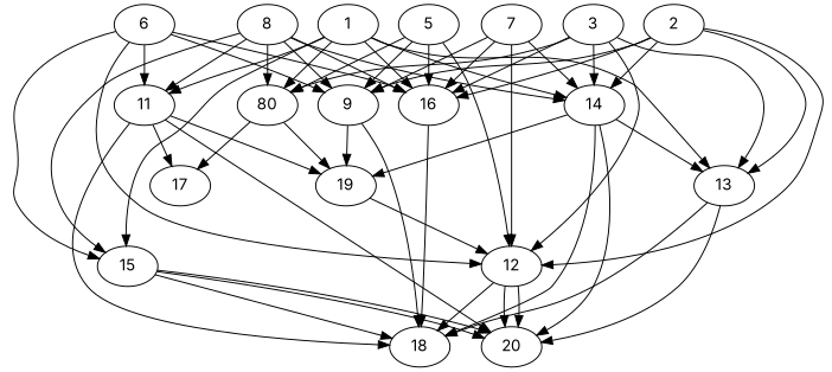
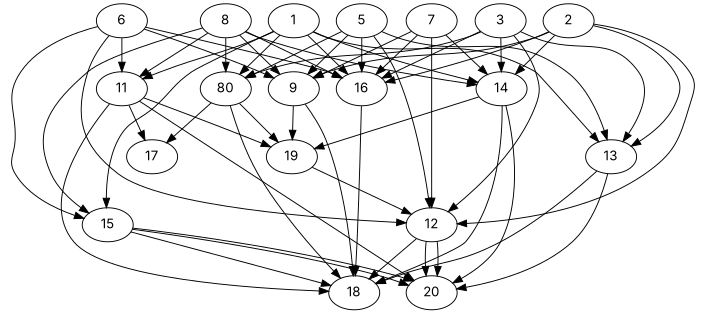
  digraph {
    fontname=Inter
    node [alpha=0.07 fontname=Inter]
    edge [fontname=Inter]
    1 [expect_size=14145536]
    n2 [alpha=0.18 expect_size=27115520 label=80]
    11 [alpha=0.09 expect_size=32742400]
    13 [alpha=0.16 expect_size=35081216]
    14 [alpha=0.19 expect_size=10643456]
    15 [alpha=0.13 expect_size=13065216]
    16 [alpha=0.20 expect_size=29992960]
    18 [alpha=0.18 expect_size=38038528]
    19 [alpha=0.15 expect_size=24954880]
    17 [alpha=0.16 expect_size=47575040]
    20 [alpha=0.09 expect_size=22967296]
    12 [alpha=0.03 expect_size=49210368]
    2 [alpha=0.14 expect_size=21096448]
    9 [alpha=0.19 expect_size=49393664]
    3 [alpha=0.10 expect_size=45968384]
    5 [expect_size=35688448]
    6 [expect_size=15721472]
    7 [alpha=0.16 expect_size=23263232]
    8 [alpha=0.14 expect_size=33728512]
    1 -> n2
    1 -> 11
    1 -> 13
    1 -> 14
    1 -> 15
    1 -> 16
+   n2 -> 18
    n2 -> 19
    n2 -> 17
    11 -> 18
    11 -> 19
    11 -> 17
    11 -> 20
    13 -> 18
    13 -> 20
    14 -> 18
    14 -> 19
    14 -> 20
    15 -> 18
    15 -> 20
    15 -> 20
    16 -> 18
    19 -> 12
    12 -> 18
    12 -> 20
    12 -> 20
    2 -> 13
    2 -> 14
    2 -> 16
    2 -> 12
    2 -> 9
    9 -> 18
    9 -> 19
    3 -> n2
    3 -> 13
    3 -> 14
    3 -> 16
    3 -> 12
    5 -> n2
-   14 -> 13
+   5 -> 13
    5 -> 16
    5 -> 12
    5 -> 9
    6 -> 11
    6 -> 15
    6 -> 16
    6 -> 12
    6 -> 9
    7 -> 14
    7 -> 16
    7 -> 12
    7 -> 9
    8 -> n2
    8 -> 11
    8 -> 14
    8 -> 15
    8 -> 16
    8 -> 9
  }
